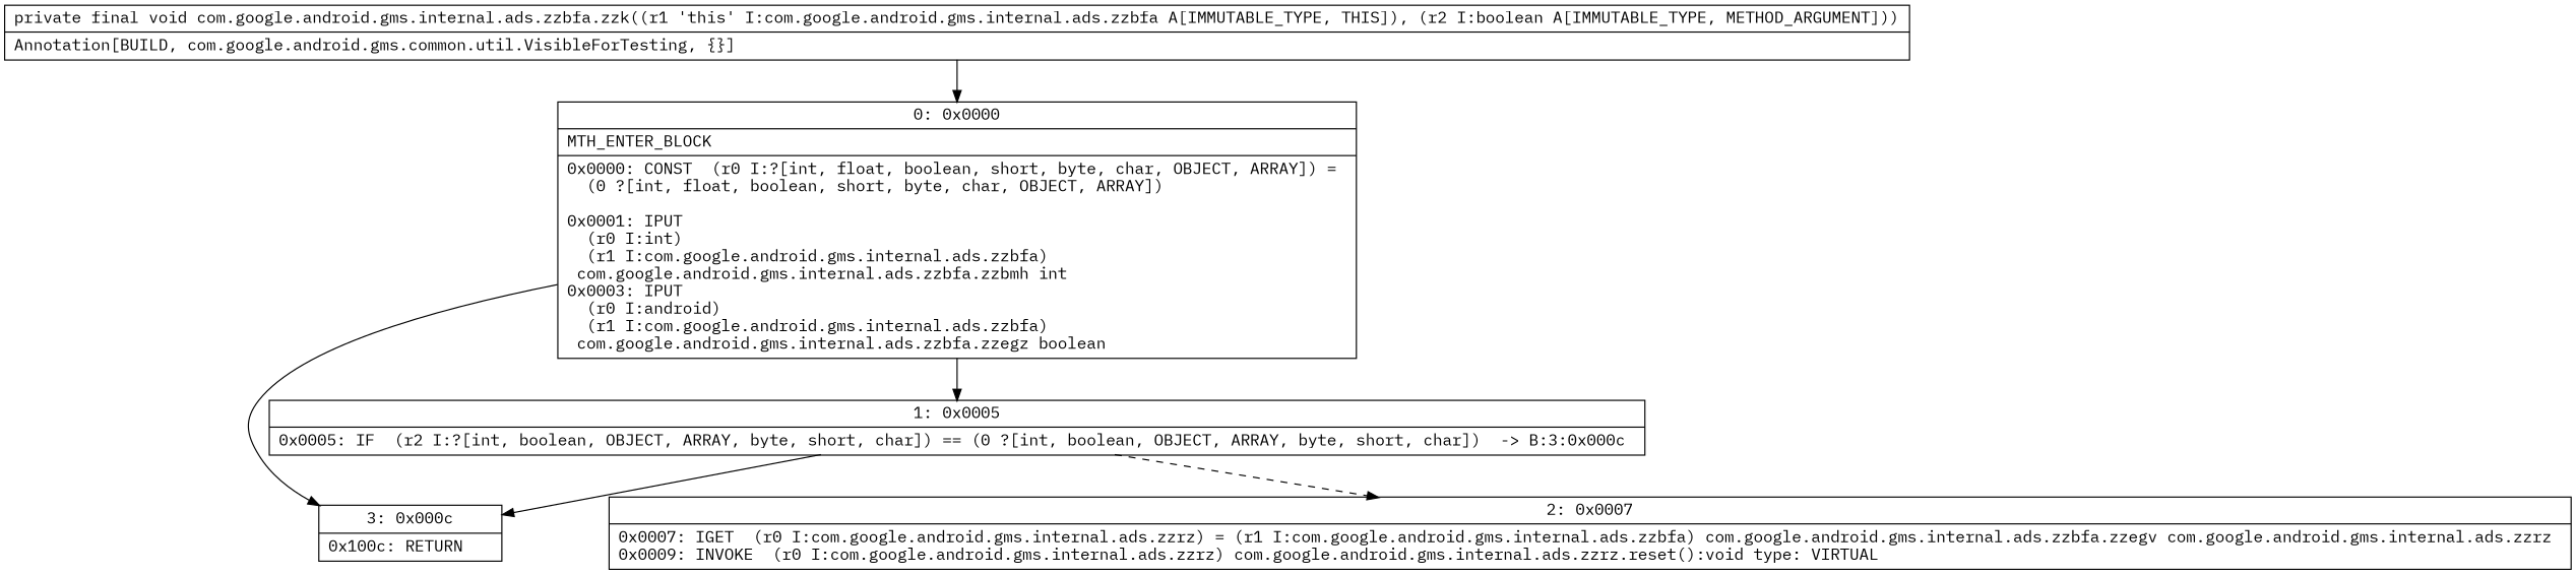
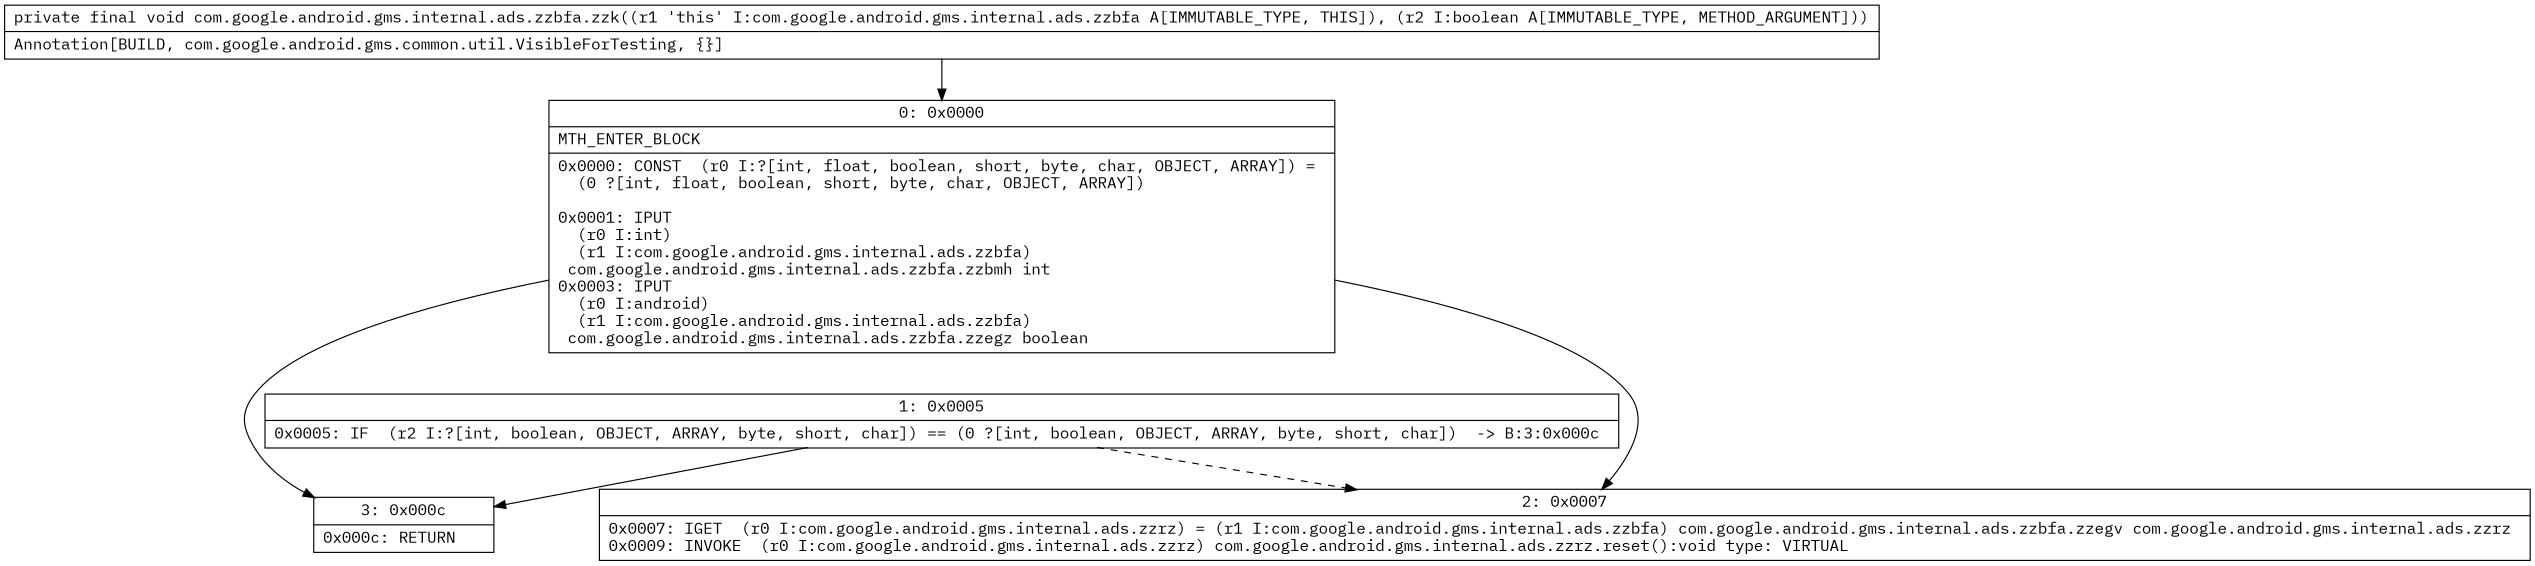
  digraph {
    fontname="IBM Plex Mono"
    node [fontname="IBM Plex Mono" shape=record]
    edge [fontname="IBM Plex Mono"]
    n1 [label="{0\:\ 0x0000|MTH_ENTER_BLOCK\l|0x0000: CONST  (r0 I:?[int, float, boolean, short, byte, char, OBJECT, ARRAY]) = \l  (0 ?[int, float, boolean, short, byte, char, OBJECT, ARRAY])\l \l0x0001: IPUT  \l  (r0 I:int)\l  (r1 I:com.google.android.gms.internal.ads.zzbfa)\l com.google.android.gms.internal.ads.zzbfa.zzbmh int \l0x0003: IPUT  \l  (r0 I:android)\l  (r1 I:com.google.android.gms.internal.ads.zzbfa)\l com.google.android.gms.internal.ads.zzbfa.zzegz boolean \l}"]
    n2 [label="{1\:\ 0x0005|0x0005: IF  (r2 I:?[int, boolean, OBJECT, ARRAY, byte, short, char]) == (0 ?[int, boolean, OBJECT, ARRAY, byte, short, char])  \-\> B:3:0x000c \l}"]
-   n3 [label="{3\:\ 0x000c|0x100c: RETURN   \l}"]
+   n3 [label="{3\:\ 0x000c|0x000c: RETURN   \l}"]
    n4 [label="{2\:\ 0x0007|0x0007: IGET  (r0 I:com.google.android.gms.internal.ads.zzrz) = (r1 I:com.google.android.gms.internal.ads.zzbfa) com.google.android.gms.internal.ads.zzbfa.zzegv com.google.android.gms.internal.ads.zzrz \l0x0009: INVOKE  (r0 I:com.google.android.gms.internal.ads.zzrz) com.google.android.gms.internal.ads.zzrz.reset():void type: VIRTUAL \l}"]
    n5 [label="{private final void com.google.android.gms.internal.ads.zzbfa.zzk((r1 'this' I:com.google.android.gms.internal.ads.zzbfa A[IMMUTABLE_TYPE, THIS]), (r2 I:boolean A[IMMUTABLE_TYPE, METHOD_ARGUMENT]))  | Annotation[BUILD, com.google.android.gms.common.util.VisibleForTesting, \{\}]\l}"]
-   n1 -> n2
+   n1 -> n4
    n1 -> n3
    n2 -> n3
    n2 -> n4 [style=dashed]
    n5 -> n1
  }
